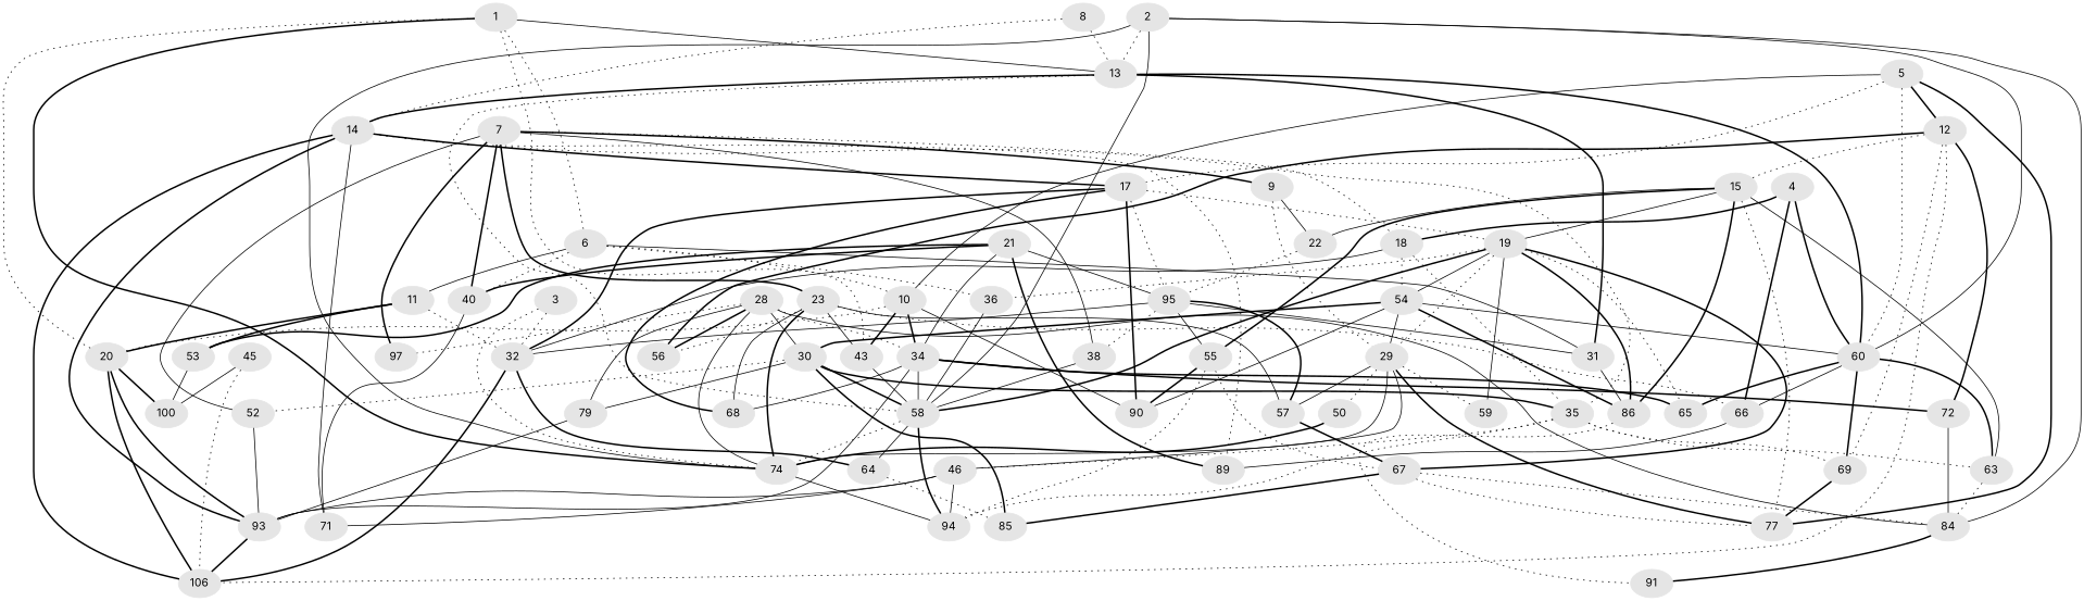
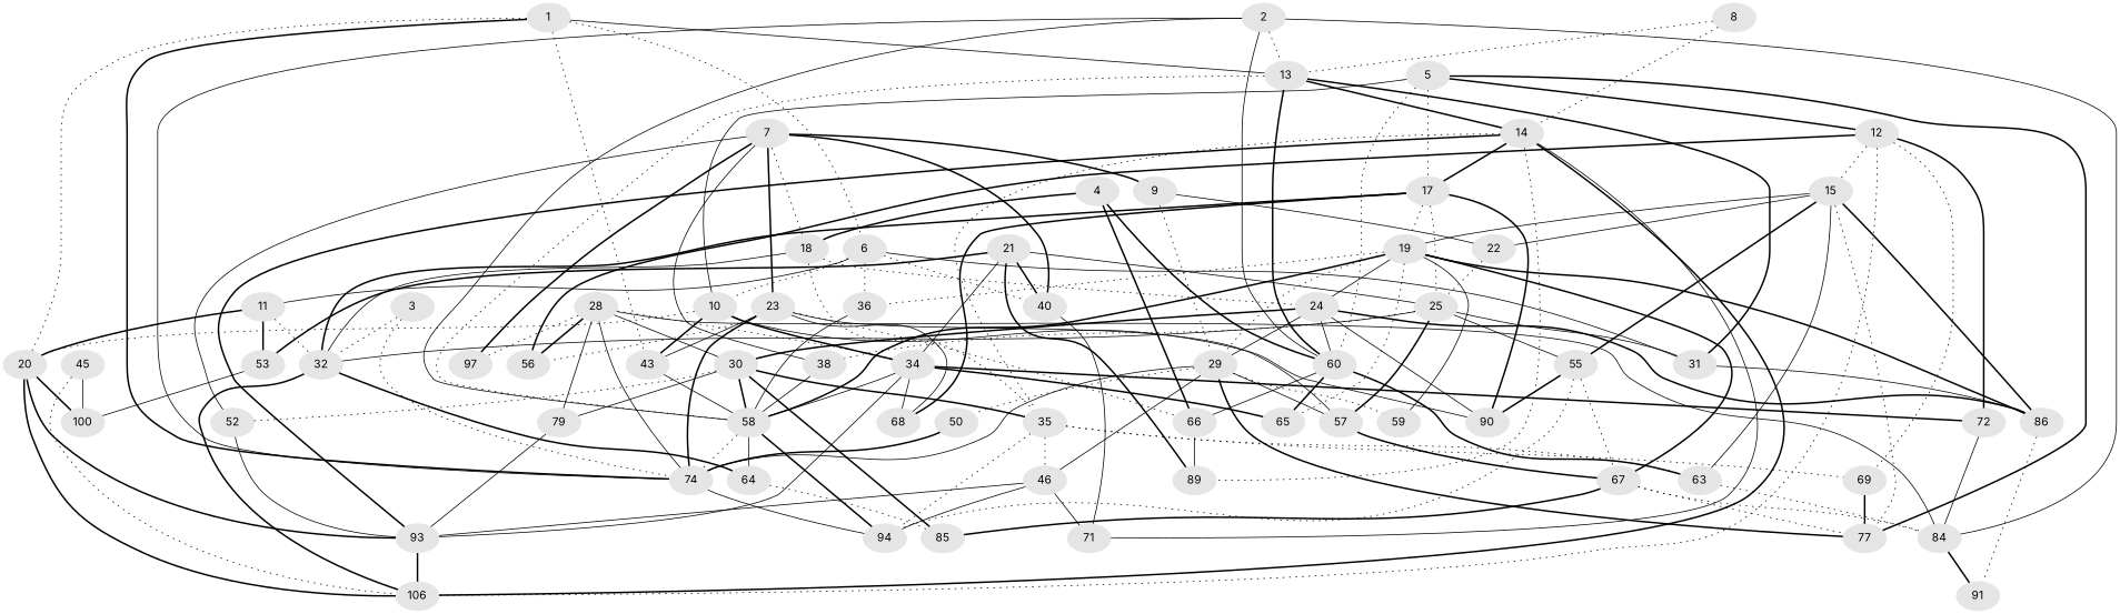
  graph {
    fontname=Inter
    node [color=gray90 fontname=Inter style=filled]
    edge [fontname=Inter style=bold]
    6 [super="+103"]
    10 [super="+37"]
    11 [super="+105"]
    31
    36
    40 [super="+61"]
    1
    13 [super="+110"]
    20 [super="+54"]
    43 [super="+47"]
    74 [super="+102"]
    58 [super="+70"]
    60 [super="+62"]
    14 [super="+51"]
    106 [super="+108"]
    93 [super="+96"]
    100
    94
    2 [super="+27"]
    84
    64 [super="+88"]
    66 [super="+75"]
    69
    63
    65 [super="+83"]
    91
    32 [super="+104"]
    3
    18 [super="+26"]
    35 [super="+98"]
-   24 [super="+42" label=54]
+   24 [super="+42"]
    4
    89
    5 [super="+82"]
    12 [super="+41"]
    17 [super="+72"]
    77
    34 [super="+78"]
    90 [super="+99"]
    15 [super="+92"]
    56
    n42 [label=72 super="+87"]
    19 [super="+73"]
-   25 [super="+107" label=95]
+   25 [super="+107"]
    68
    53
    86
    71
    7 [super="+16"]
    9 [super="+49"]
    23 [super="+33"]
    38
    52 [super="+80"]
    97
    22
    29 [super="+95"]
    57
    8
    59
    46 [super="+48"]
    50
    55 [super="+81"]
    67 [super="+101"]
    30 [super="+39"]
    85
    21 [super="+109"]
    79
    28 [super="+44"]
    45
    6 -- 10 [style=dotted]
    6 -- 11 [style=solid]
    6 -- 31 [style=solid]
    6 -- 36 [style=dotted]
    6 -- 40 [style=dotted]
    10 -- 20 [style=dotted]
    10 -- 43
    10 -- 34
    10 -- 90 [style=solid]
    11 -- 20
    11 -- 32 [style=dotted]
    11 -- 53
    31 -- 86 [style=solid]
    36 -- 58 [style=solid]
    40 -- 71 [style=solid]
    1 -- 6 [style=dotted]
    1 -- 13 [style=solid]
    1 -- 20 [style=dotted]
    1 -- 43 [style=dotted]
    1 -- 74
    13 -- 31
    13 -- 58 [style=dotted]
    13 -- 60
    13 -- 14
    20 -- 106
    20 -- 93
    20 -- 100
    43 -- 58 [style=solid]
    74 -- 94 [style=solid]
    58 -- 74 [style=dotted]
    58 -- 94
    58 -- 64 [style=solid weight=2]
    60 -- 66 [style=solid]
-   60 -- 69
    60 -- 63
    60 -- 65
    14 -- 106 [weight=2]
    14 -- 93
    14 -- 35 [style=dotted]
    14 -- 89 [style=dotted]
    14 -- 17 [weight=2]
    14 -- 71 [style=solid]
    93 -- 106
    2 -- 13 [style=dotted weight=2]
    2 -- 74 [style=solid]
    2 -- 58 [style=solid]
    2 -- 60 [style=solid]
    2 -- 84 [style=solid]
    84 -- 91
    64 -- 85 [style=dotted]
    66 -- 89 [style=solid]
    69 -- 77
    63 -- 84 [style=dotted]
    32 -- 106
    32 -- 64
    3 -- 74 [style=dotted]
    3 -- 32 [style=dotted]
    18 -- 32 [style=solid]
    18 -- 35 [style=dotted]
    18 -- 24 [style=dotted]
    35 -- 94 [style=dotted]
    35 -- 69 [style=dotted]
    35 -- 63 [style=dotted]
    35 -- 46 [style=dotted]
    24 -- 60 [style=solid]
    24 -- 90 [style=solid]
    24 -- 86
    24 -- 29 [style=solid]
    24 -- 30
    4 -- 60
    4 -- 66
    4 -- 18
    5 -- 10 [style=solid]
    5 -- 60 [style=dotted]
    5 -- 12
    5 -- 17 [style=dotted]
    5 -- 77
    12 -- 106 [style=dotted]
    12 -- 69 [style=dotted]
    12 -- 15 [style=dotted]
    12 -- 56
    12 -- n42
    17 -- 32 [weight=2]
    17 -- 90
    17 -- 19 [style=dotted]
    17 -- 25 [style=dotted]
    17 -- 68
    34 -- 58 [style=solid]
    34 -- 93 [style=solid]
    34 -- 65
    34 -- n42
    34 -- 68 [style=solid]
    15 -- 63 [style=solid]
    15 -- 77 [style=dotted]
    15 -- 19 [style=solid]
    15 -- 86
    15 -- 22 [style=solid]
    15 -- 55
    n42 -- 84 [style=solid]
    19 -- 36 [style=dotted]
    19 -- 58
    19 -- 65 [style=dotted]
    19 -- 24 [style=solid]
    19 -- 86
    19 -- 29 [style=dotted]
    19 -- 59 [style=solid]
    19 -- 67
    25 -- 31 [style=solid]
    25 -- 32 [style=solid]
    25 -- 38 [style=dotted]
    25 -- 57
    25 -- 55 [style=solid]
    53 -- 100 [style=solid]
    86 -- 91 [style=dotted]
    7 -- 40
    7 -- 18 [style=dotted weight=2]
    7 -- 9
    7 -- 23
    7 -- 38 [style=solid]
    7 -- 52 [style=solid]
    7 -- 97
    9 -- 22 [style=solid]
    9 -- 29 [style=dotted]
    23 -- 43 [style=solid]
    23 -- 74
    23 -- 66 [style=dotted]
    23 -- 56 [style=dotted]
    23 -- 68 [style=solid]
    23 -- 57 [style=solid]
    38 -- 58 [style=solid]
    52 -- 93 [style=solid]
    22 -- 25 [style=dotted]
    29 -- 74 [style=solid]
    29 -- 77
    29 -- 57 [style=solid]
    29 -- 59 [style=dotted]
    29 -- 46 [style=solid]
    29 -- 50 [style=dotted]
    57 -- 67
    8 -- 13 [style=dotted]
    8 -- 14 [style=dotted]
    46 -- 93 [style=solid]
    46 -- 94 [style=solid]
    46 -- 71 [style=solid]
    50 -- 74
    55 -- 94 [style=dotted]
    55 -- 90
    55 -- 67 [style=dotted]
    67 -- 84 [style=dotted]
    67 -- 77 [style=dotted]
    67 -- 85
    30 -- 58
    30 -- 35
    30 -- 52 [style=dotted]
    30 -- 85
    30 -- 79 [style=solid]
    21 -- 40
    21 -- 89
    21 -- 34 [style=solid]
    21 -- 25 [style=solid]
    21 -- 53
    79 -- 93 [style=solid]
    28 -- 74 [style=solid]
    28 -- 84 [style=solid]
    28 -- 34 [style=dotted]
    28 -- 56 [weight=2]
    28 -- 97 [style=dotted]
    28 -- 30 [style=solid]
    28 -- 79 [style=solid]
    45 -- 106 [style=dotted]
    45 -- 100 [style=solid]
  }
